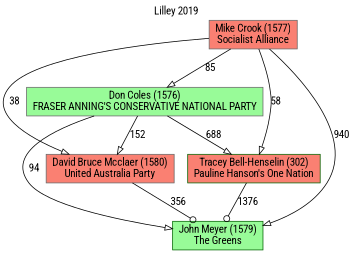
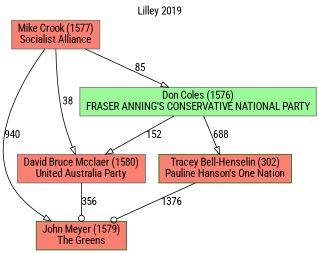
  digraph {
    fontname="Roboto Condensed"
    label="Lilley 2019"
    labelloc=t
    mclimit=10
    node [color=gray40 fillcolor=salmon fontname="Roboto Condensed" shape=box style=filled]
    edge [arrowhead=onormal fontname="Roboto Condensed"]
    n1 [label="David Bruce Mcclaer (1580)\nUnited Australia Party"]
-   n2 [color=darkgreen fillcolor=palegreen label="John Meyer (1579)\nThe Greens"]
+   n2 [color=darkgreen label="John Meyer (1579)\nThe Greens"]
    n3 [color=darkgreen label="Tracey Bell-Henselin (302)\nPauline Hanson's One Nation"]
    n4 [fillcolor=palegreen label="Don Coles (1576)\nFRASER ANNING'S CONSERVATIVE NATIONAL PARTY"]
    n5 [label="Mike Crook (1577)\nSocialist Alliance"]
    n1 -> n2 [arrowhead=odot label=356]
    n3 -> n2 [arrowhead=odot label=1376]
    n4 -> n1 [label=152]
-   n4 -> n2 [label=94]
    n4 -> n3 [label=688]
    n5 -> n1 [label=38]
    n5 -> n2 [label=940]
-   n5 -> n3 [label=58]
    n5 -> n4 [label=85]
  }
